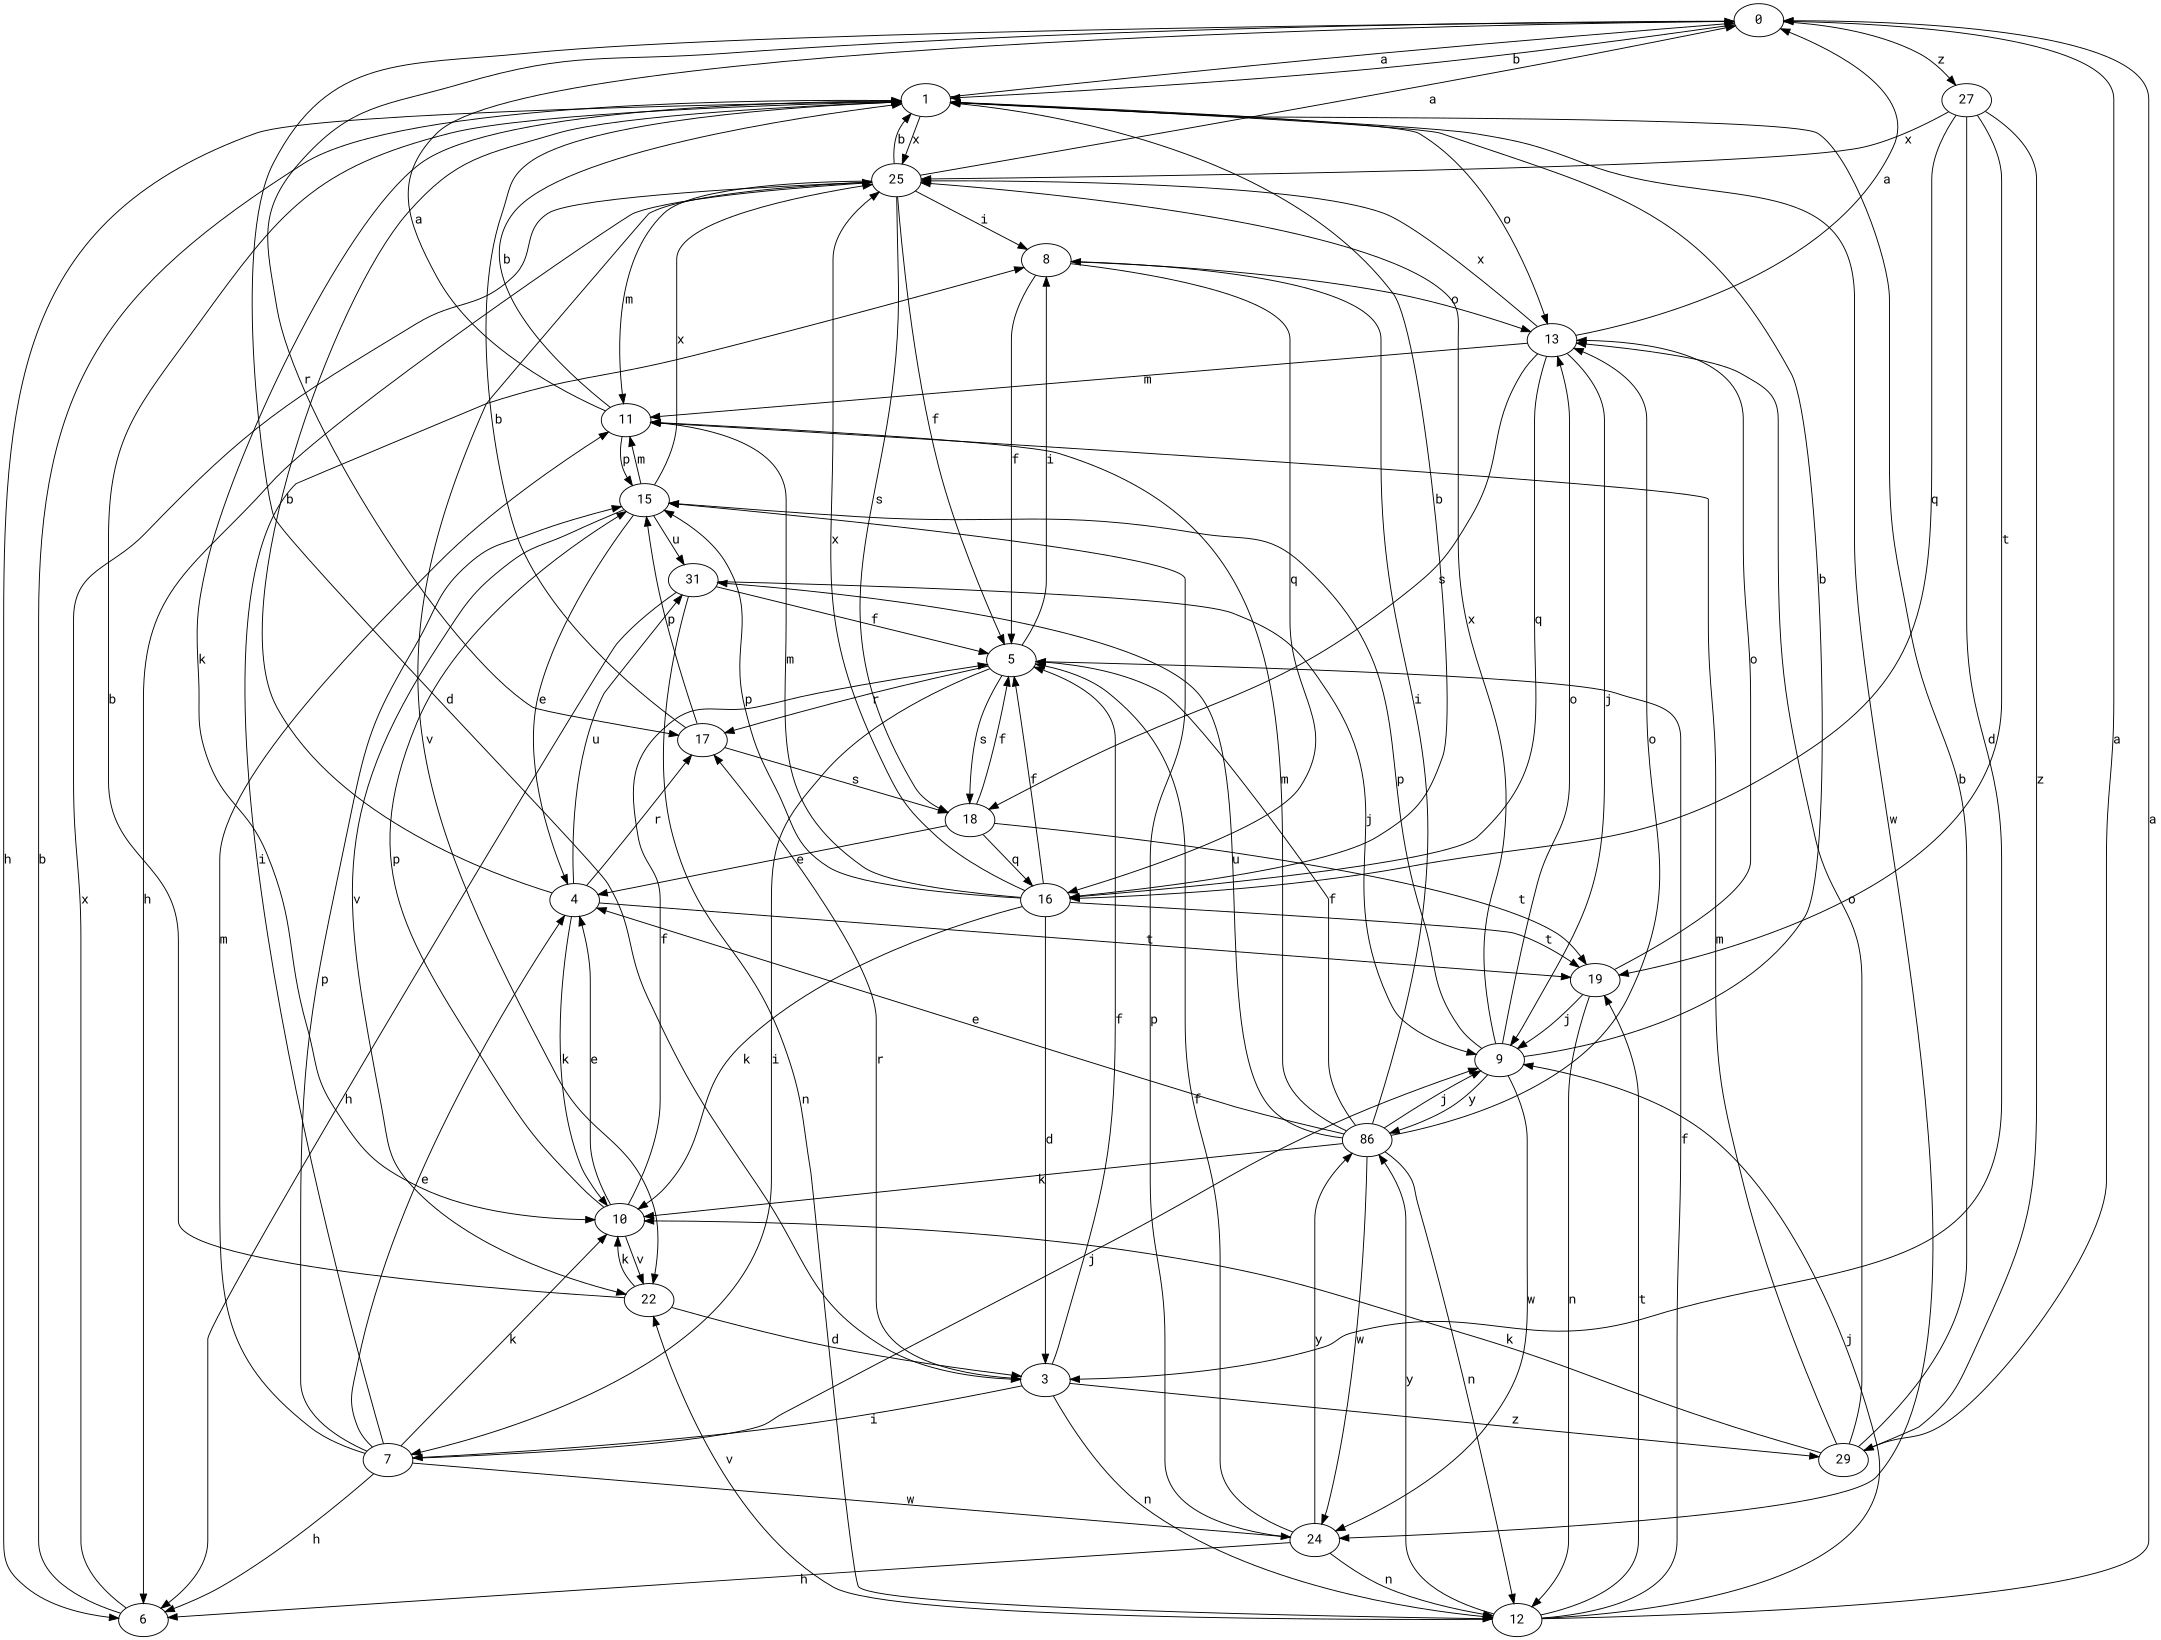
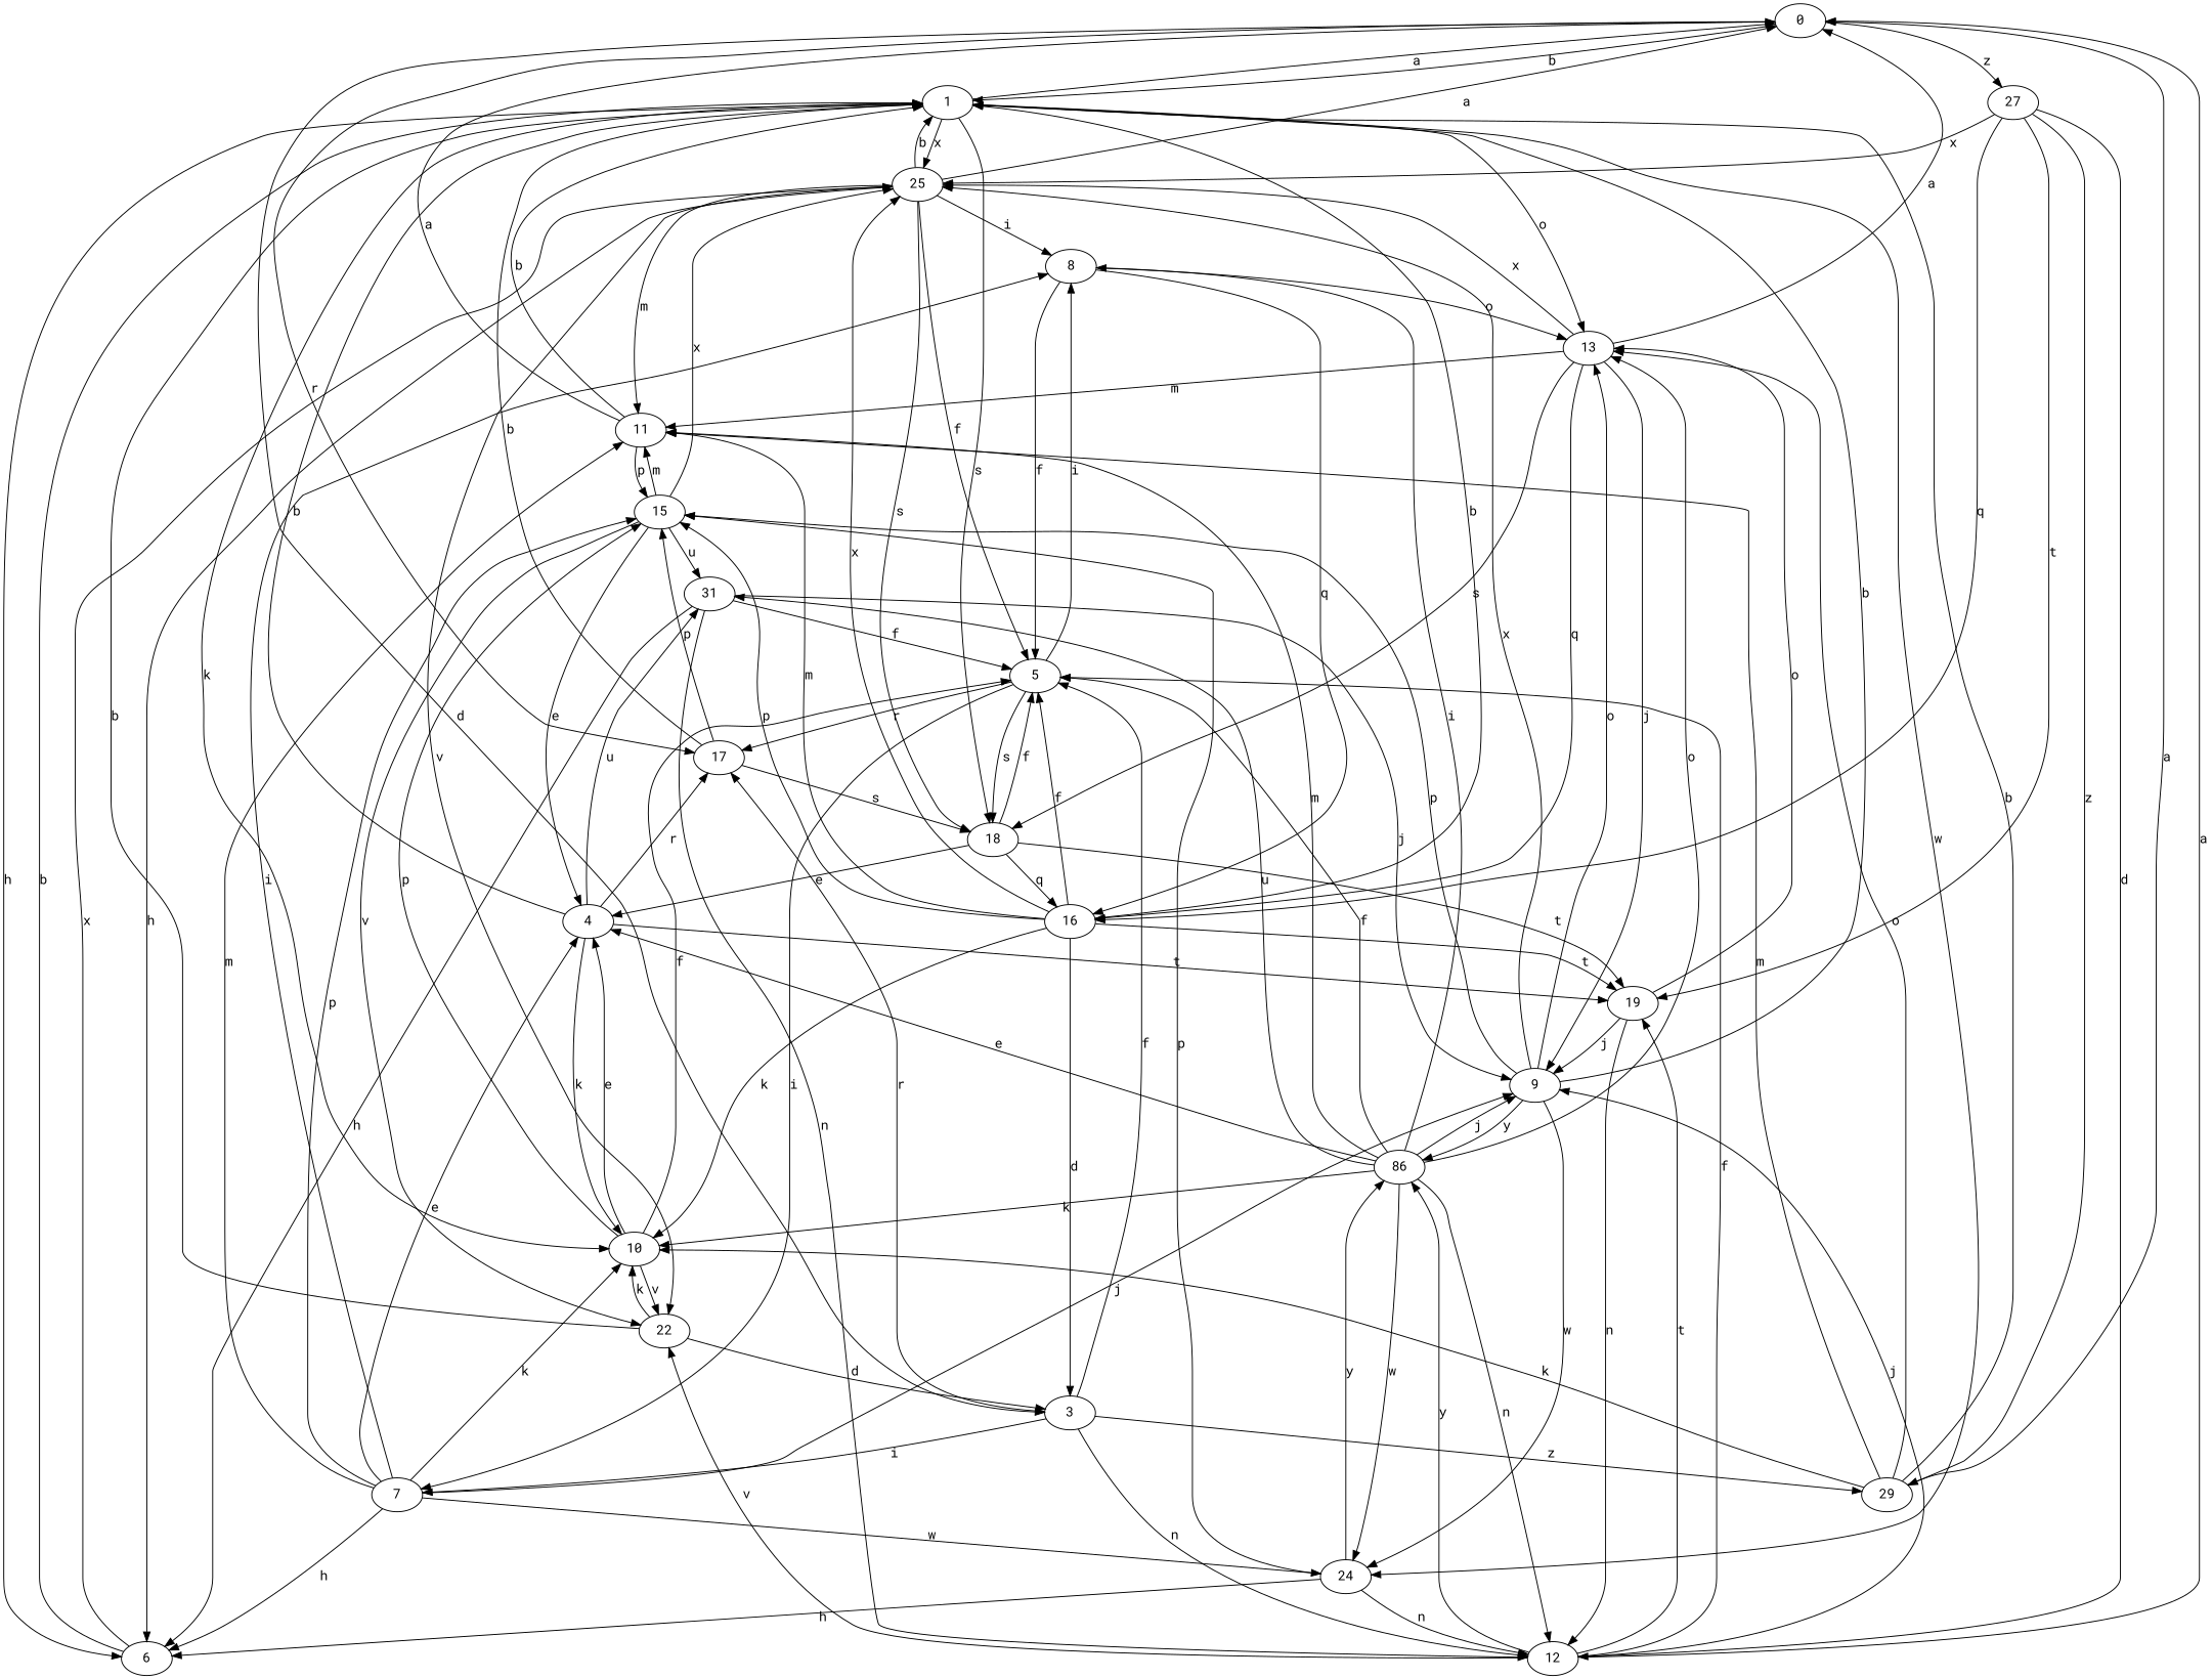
  strict digraph {
    fontname="Roboto Mono"
    node [fontname="Roboto Mono"]
    edge [fontname="Roboto Mono"]
    0
    1
    3
    17
    27
    6
    10
    13
    18
    24
    25
    5
    7
    12
    n15 [label=29]
    15
    19
    16
    4
    22
    9
    11
    n23 [label=86]
    8
    n25 [label=31]
    0 -> 1 [label=b]
    0 -> 3 [label=d]
    0 -> 17 [label=r]
    0 -> 27 [label=z]
    1 -> 0 [label=a]
    1 -> 6 [label=h]
    1 -> 10 [label=k]
    1 -> 13 [label=o]
+   1 -> 18 [label=s]
    1 -> 24 [label=w]
    1 -> 25 [label=x]
    3 -> 17 [label=r]
    3 -> 5 [label=f]
    3 -> 7 [label=i]
    3 -> 12 [label=n]
    3 -> n15 [label=z]
    17 -> 1 [label=b]
    17 -> 18 [label=s]
    17 -> 15 [label=p]
-   27 -> 3 [label=d]
+   27 -> 12 [label=d]
    27 -> 25 [label=x]
    27 -> n15 [label=z]
    27 -> 19 [label=t]
    27 -> 16 [label=q]
    6 -> 1 [label=b]
    6 -> 25 [label=x]
    10 -> 5 [label=f]
    10 -> 15 [label=p]
    10 -> 4 [label=e]
    10 -> 22 [label=v]
    13 -> 0 [label=a]
    13 -> 18 [label=s]
    13 -> 25 [label=x]
    13 -> 16 [label=q]
    13 -> 9 [label=j]
    13 -> 11 [label=m]
    18 -> 5 [label=f]
    18 -> 19 [label=t]
    18 -> 16 [label=q]
    18 -> 4 [label=e]
    24 -> 6 [label=h]
-   24 -> 5 [label=f]
    24 -> 12 [label=n]
    24 -> 15 [label=p]
    24 -> n23 [label=y]
    25 -> 0 [label=a]
    25 -> 1 [label=b]
    25 -> 6 [label=h]
    25 -> 18 [label=s]
    25 -> 5 [label=f]
    25 -> 22 [label=v]
    25 -> 11 [label=m]
    25 -> 8 [label=i]
    5 -> 17 [label=r]
    5 -> 18 [label=s]
    5 -> 7 [label=i]
    5 -> 8 [label=i]
    7 -> 6 [label=h]
    7 -> 10 [label=k]
    7 -> 24 [label=w]
    7 -> 15 [label=p]
    7 -> 4 [label=e]
    7 -> 9 [label=j]
    7 -> 11 [label=m]
    7 -> 8 [label=i]
    12 -> 0 [label=a]
    12 -> 5 [label=f]
    12 -> 19 [label=t]
    12 -> 22 [label=v]
    12 -> 9 [label=j]
    12 -> n23 [label=y]
    n15 -> 0 [label=a]
    n15 -> 1 [label=b]
    n15 -> 10 [label=k]
    n15 -> 13 [label=o]
    n15 -> 11 [label=m]
    15 -> 25 [label=x]
    15 -> 4 [label=e]
    15 -> 22 [label=v]
    15 -> 11 [label=m]
    15 -> n25 [label=u]
    19 -> 13 [label=o]
    19 -> 12 [label=n]
    19 -> 9 [label=j]
    16 -> 1 [label=b]
    16 -> 3 [label=d]
    16 -> 10 [label=k]
    16 -> 25 [label=x]
    16 -> 5 [label=f]
    16 -> 15 [label=p]
    16 -> 19 [label=t]
    16 -> 11 [label=m]
    4 -> 1 [label=b]
    4 -> 17 [label=r]
    4 -> 10 [label=k]
    4 -> 19 [label=t]
    4 -> n25 [label=u]
    22 -> 1 [label=b]
    22 -> 3 [label=d]
    22 -> 10 [label=k]
    9 -> 1 [label=b]
    9 -> 13 [label=o]
    9 -> 24 [label=w]
    9 -> 25 [label=x]
    9 -> 15 [label=p]
    9 -> n23 [label=y]
    11 -> 0 [label=a]
    11 -> 1 [label=b]
    11 -> 15 [label=p]
    n23 -> 10 [label=k]
    n23 -> 13 [label=o]
    n23 -> 24 [label=w]
    n23 -> 5 [label=f]
    n23 -> 12 [label=n]
    n23 -> 4 [label=e]
    n23 -> 9 [label=j]
    n23 -> 11 [label=m]
    n23 -> 8 [label=i]
    n23 -> n25 [label=u]
    8 -> 13 [label=o]
    8 -> 5 [label=f]
    8 -> 16 [label=q]
    n25 -> 6 [label=h]
    n25 -> 5 [label=f]
    n25 -> 12 [label=n]
    n25 -> 9 [label=j]
  }
